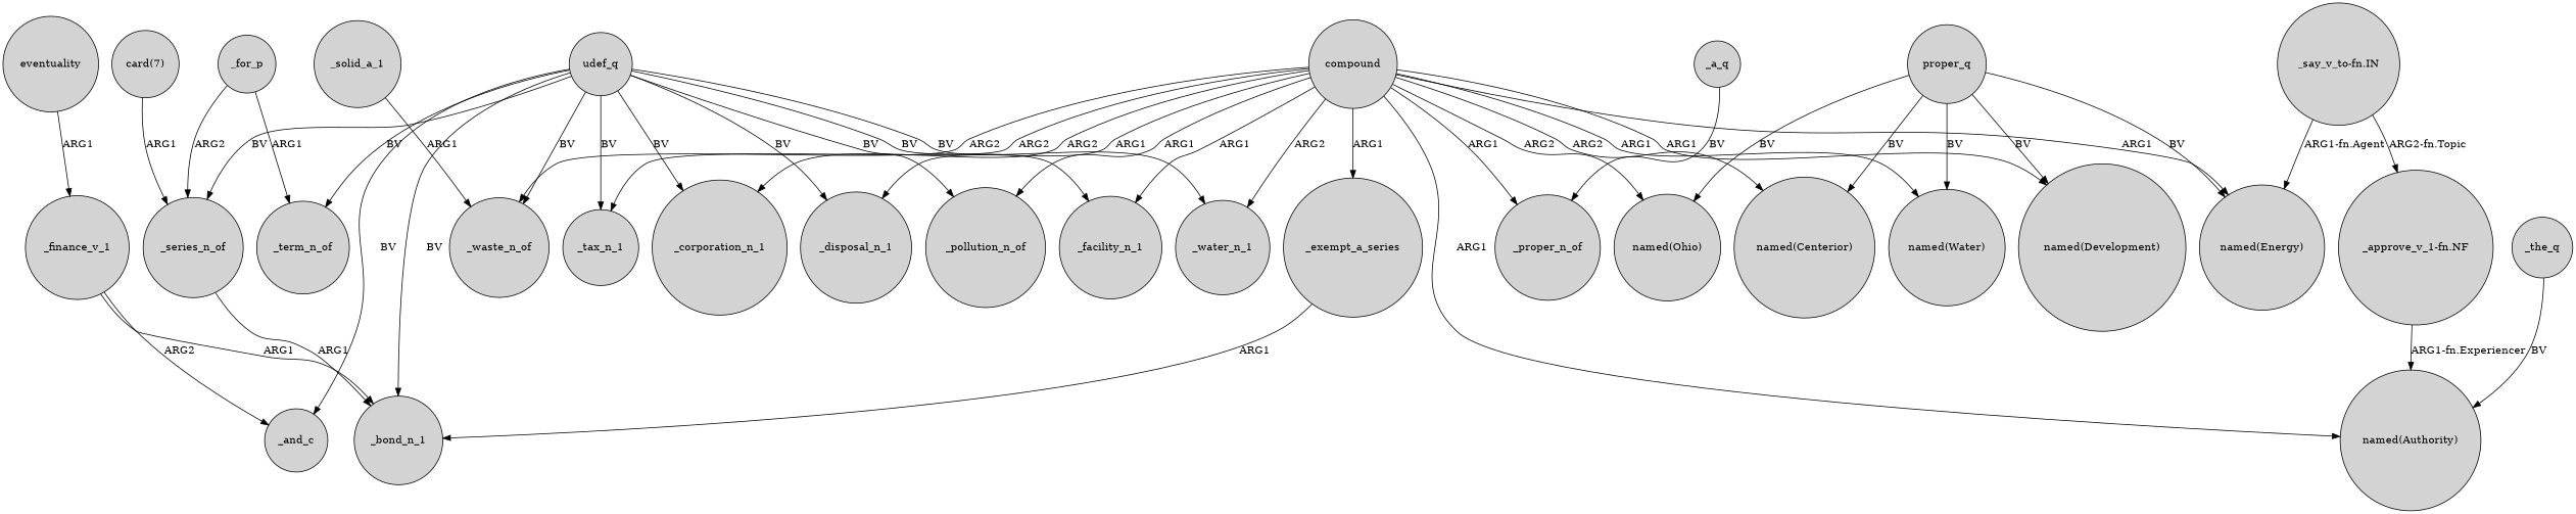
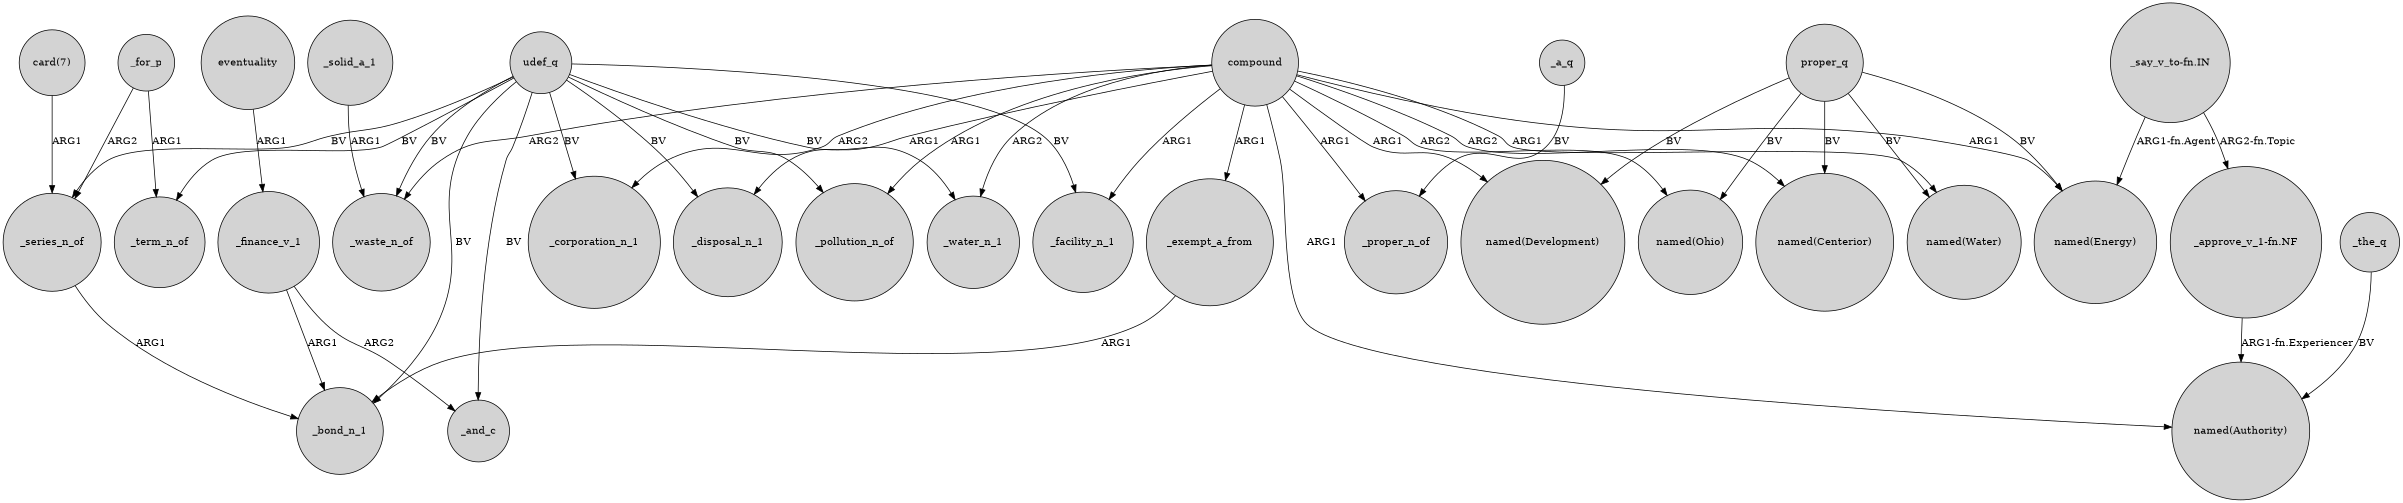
  digraph {
    node [shape=circle style=filled]
    udef_q
    _disposal_n_1
    _facility_n_1
    _series_n_of
    _bond_n_1
    _waste_n_of
    _corporation_n_1
    _water_n_1
-   _tax_n_1
    _pollution_n_of
    _term_n_of
    _and_c
    proper_q
    "named(Water)"
    "named(Development)"
    "named(Centerior)"
    "named(Energy)"
    "named(Ohio)"
    _solid_a_1
    compound
    "named(Authority)"
    n22 [label=_proper_n_of]
-   _exempt_a_from [label=_exempt_a_series]
+   _exempt_a_from
    _finance_v_1
    _the_q
    n26 [label="card(7)"]
    eventuality
    "_say_v_to-fn.IN"
    "_approve_v_1-fn.NF"
    _for_p
    _a_q
    udef_q -> _disposal_n_1 [label=BV]
    udef_q -> _facility_n_1 [label=BV]
    udef_q -> _series_n_of [label=BV]
    udef_q -> _bond_n_1 [label=BV]
    udef_q -> _waste_n_of [label=BV]
    udef_q -> _corporation_n_1 [label=BV]
    udef_q -> _water_n_1 [label=BV]
-   udef_q -> _tax_n_1 [label=BV]
    udef_q -> _pollution_n_of [label=BV]
    udef_q -> _term_n_of [label=BV]
    udef_q -> _and_c [label=BV]
    _series_n_of -> _bond_n_1 [label=ARG1]
    proper_q -> "named(Water)" [label=BV]
    proper_q -> "named(Development)" [label=BV]
    proper_q -> "named(Centerior)" [label=BV]
    proper_q -> "named(Energy)" [label=BV]
    proper_q -> "named(Ohio)" [label=BV]
    _solid_a_1 -> _waste_n_of [label=ARG1]
    compound -> _disposal_n_1 [label=ARG1]
    compound -> _facility_n_1 [label=ARG1]
    compound -> _waste_n_of [label=ARG2]
    compound -> _corporation_n_1 [label=ARG2]
    compound -> _water_n_1 [label=ARG2]
-   compound -> _tax_n_1 [label=ARG2]
    compound -> _pollution_n_of [label=ARG1]
    compound -> "named(Water)" [label=ARG1]
    compound -> "named(Development)" [label=ARG1]
    compound -> "named(Centerior)" [label=ARG2]
    compound -> "named(Energy)" [label=ARG1]
    compound -> "named(Ohio)" [label=ARG2]
    compound -> "named(Authority)" [label=ARG1]
    compound -> n22 [label=ARG1]
    compound -> _exempt_a_from [label=ARG1]
    _exempt_a_from -> _bond_n_1 [label=ARG1]
    _finance_v_1 -> _bond_n_1 [label=ARG1]
    _finance_v_1 -> _and_c [label=ARG2]
    _the_q -> "named(Authority)" [label=BV]
    n26 -> _series_n_of [label=ARG1]
    eventuality -> _finance_v_1 [label=ARG1]
    "_say_v_to-fn.IN" -> "named(Energy)" [label="ARG1-fn.Agent"]
    "_say_v_to-fn.IN" -> "_approve_v_1-fn.NF" [label="ARG2-fn.Topic"]
    "_approve_v_1-fn.NF" -> "named(Authority)" [label="ARG1-fn.Experiencer"]
    _for_p -> _series_n_of [label=ARG2]
    _for_p -> _term_n_of [label=ARG1]
    _a_q -> n22 [label=BV]
  }
